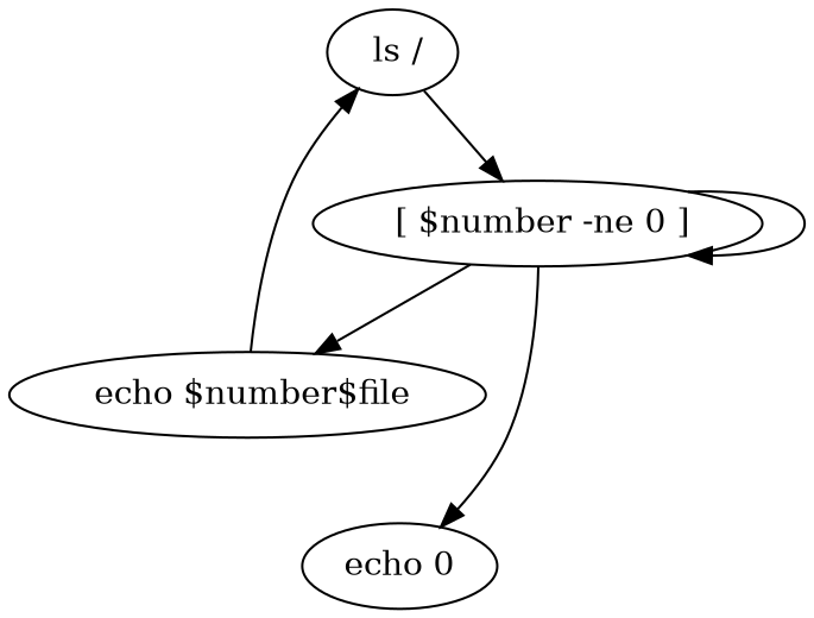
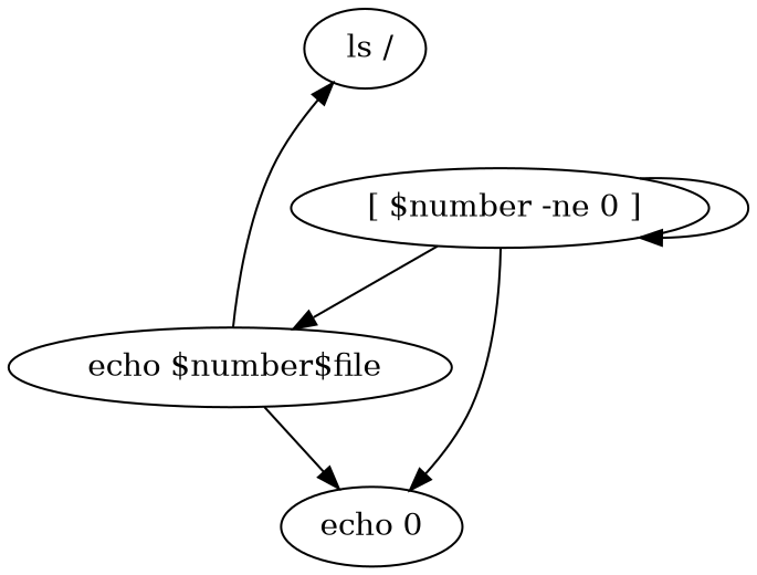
  digraph {
    n1 [label=" ls /"]
    n2 [label=" \[ $number -ne 0 \]"]
    n3 [label=" echo $number$file"]
    n4 [label="echo 0"]
-   n1 -> n2
    n2 -> n2
    n2 -> n3
    n2 -> n4
    n3 -> n1
+   n3 -> n4
  }
